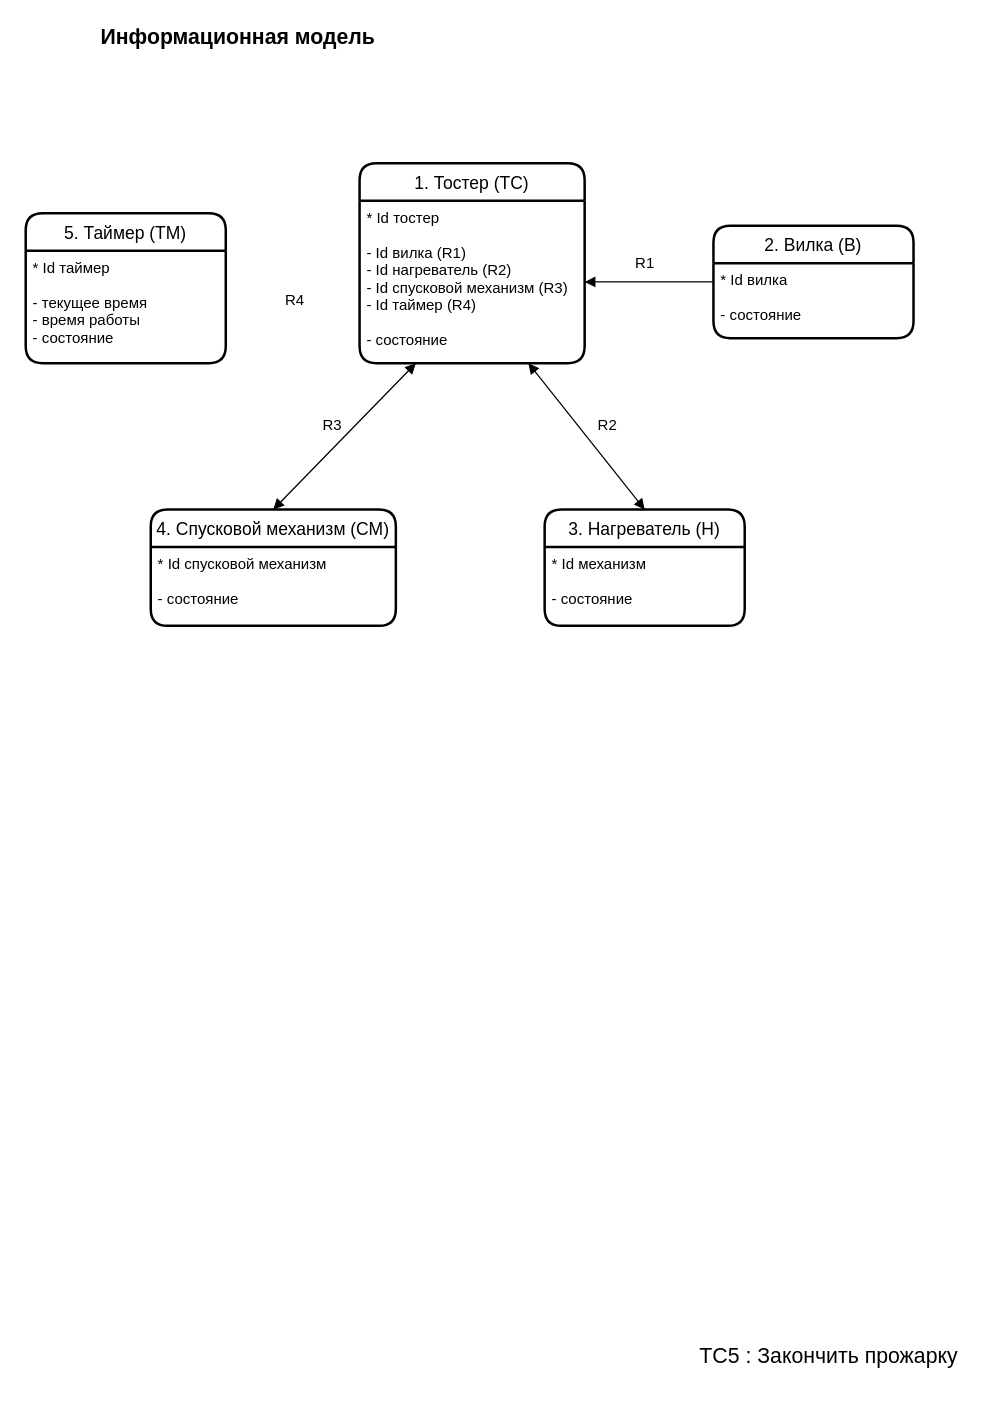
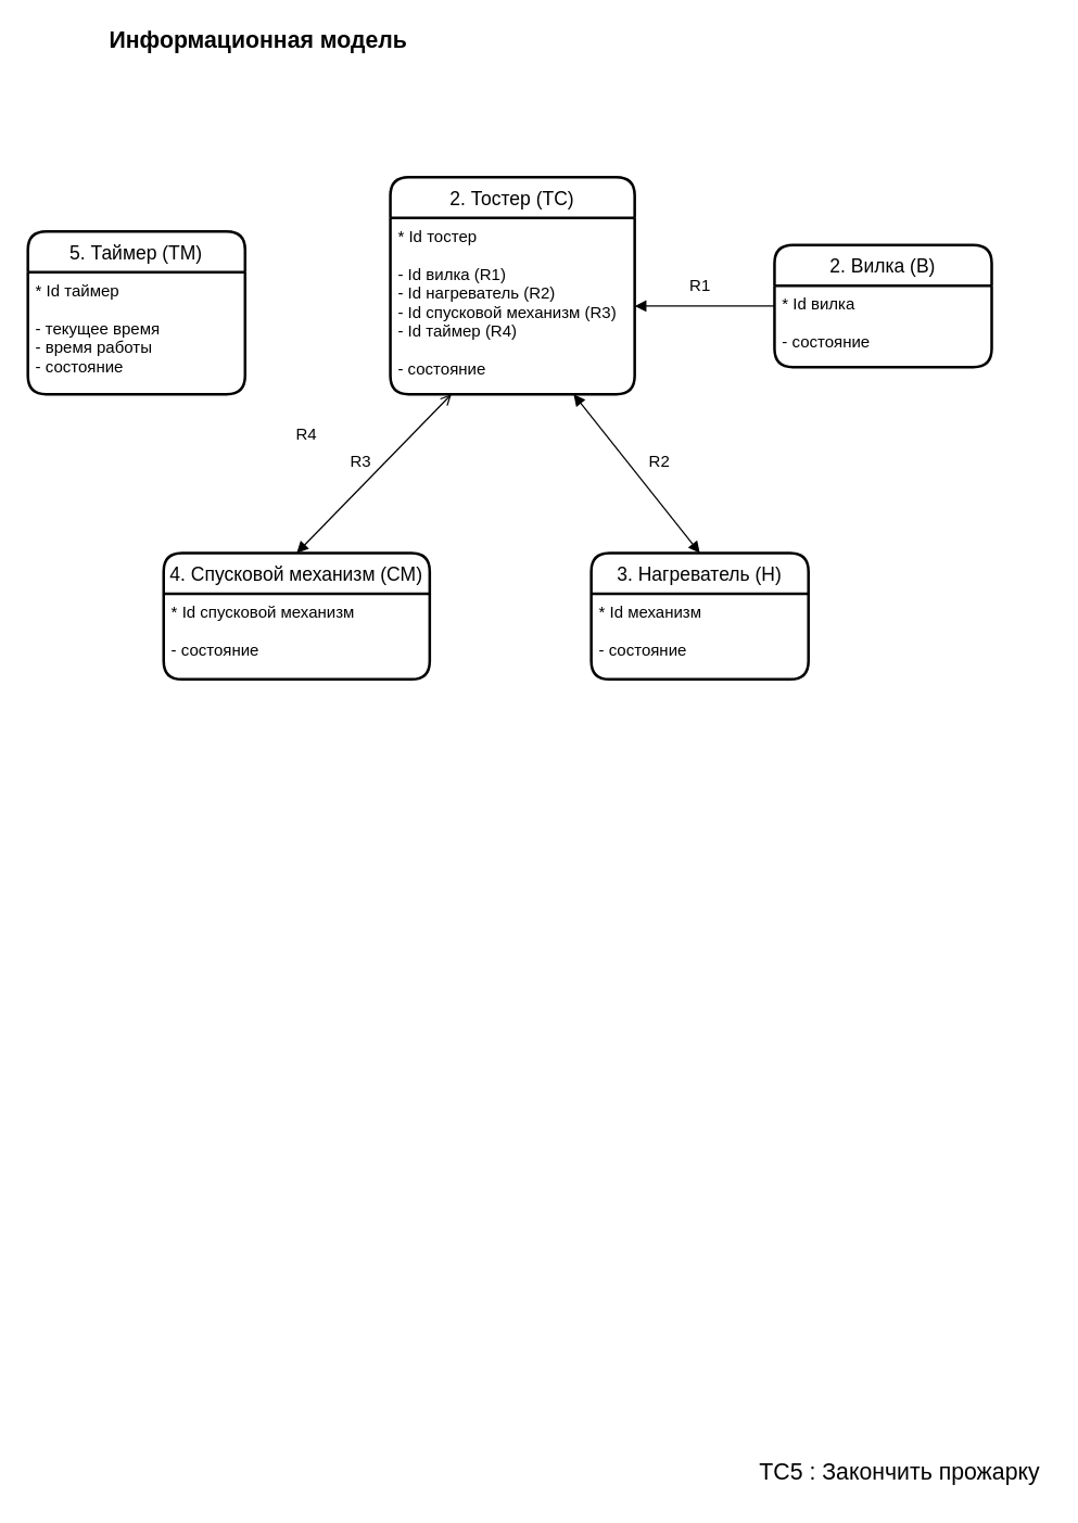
  <mxCell id="0" />
  <mxCell id="1" parent="0" />
  <mxCell id="2" value="Информационная модель" style="text;html=1;strokeColor=none;fillColor=none;align=center;verticalAlign=middle;whiteSpace=wrap;rounded=0;fontStyle=1;fontSize=17;" parent="1" vertex="1"><mxGeometry x="40" y="20" width="300" height="20" as="geometry" /></mxCell>
- <mxCell id="3" value="1. Тостер (ТС)" style="swimlane;childLayout=stackLayout;horizontal=1;startSize=30;horizontalStack=0;rounded=1;fontSize=14;fontStyle=0;strokeWidth=2;resizeParent=0;resizeLast=1;shadow=0;dashed=0;align=center;" parent="1" vertex="1"><mxGeometry x="287" y="130" width="180" height="160" as="geometry" /></mxCell>
+ <mxCell id="3" value="2. Тостер (ТС)" style="swimlane;childLayout=stackLayout;horizontal=1;startSize=30;horizontalStack=0;rounded=1;fontSize=14;fontStyle=0;strokeWidth=2;resizeParent=0;resizeLast=1;shadow=0;dashed=0;align=center;" parent="1" vertex="1"><mxGeometry x="287" y="130" width="180" height="160" as="geometry" /></mxCell>
  <mxCell id="4" value="* Id тостер&#10;&#10;- Id вилка (R1)&#10;- Id нагреватель (R2)&#10;- Id спусковой механизм (R3)&#10;- Id таймер (R4)&#10;&#10;- состояние " style="align=left;strokeColor=none;fillColor=none;spacingLeft=4;fontSize=12;verticalAlign=top;resizable=0;rotatable=0;part=1;" parent="3" vertex="1"><mxGeometry y="30" width="180" height="130" as="geometry" /></mxCell>
  <mxCell id="5" value="" style="endArrow=block;startArrow=block;endFill=1;startFill=1;html=1;exitX=0.75;exitY=1;exitDx=0;exitDy=0;entryX=0.5;entryY=0;entryDx=0;entryDy=0;" parent="1" source="4" target="18" edge="1"><mxGeometry width="160" relative="1" as="geometry"><mxPoint x="420" y="340" as="sourcePoint" /><mxPoint x="580" y="340" as="targetPoint" /></mxGeometry></mxCell>
- <mxCell id="6" value="" style="endArrow=block;startArrow=block;endFill=1;startFill=1;html=1;exitX=0.5;exitY=0;exitDx=0;exitDy=0;entryX=0.25;entryY=1;entryDx=0;entryDy=0;" parent="1" source="16" target="4" edge="1"><mxGeometry width="160" relative="1" as="geometry"><mxPoint x="320" y="350" as="sourcePoint" /><mxPoint x="480" y="350" as="targetPoint" /></mxGeometry></mxCell>
+ <mxCell id="6" value="" style="endArrow=open;startArrow=block;endFill=1;startFill=1;html=1;exitX=0.5;exitY=0;exitDx=0;exitDy=0;entryX=0.25;entryY=1;entryDx=0;entryDy=0;" parent="1" source="16" target="4" edge="1"><mxGeometry width="160" relative="1" as="geometry"><mxPoint x="320" y="350" as="sourcePoint" /><mxPoint x="480" y="350" as="targetPoint" /></mxGeometry></mxCell>
  <mxCell id="7" value="" style="endArrow=none;startArrow=block;endFill=1;startFill=1;html=1;exitX=1;exitY=0.5;exitDx=0;exitDy=0;entryX=0;entryY=0.5;entryDx=0;entryDy=0;" parent="1" source="4" target="8" edge="1"><mxGeometry width="160" relative="1" as="geometry"><mxPoint x="320" y="350" as="sourcePoint" /><mxPoint x="480" y="350" as="targetPoint" /></mxGeometry></mxCell>
  <mxCell id="8" value="2. Вилка (В)" style="swimlane;childLayout=stackLayout;horizontal=1;startSize=30;horizontalStack=0;rounded=1;fontSize=14;fontStyle=0;strokeWidth=2;resizeParent=0;resizeLast=1;shadow=0;dashed=0;align=center;" parent="1" vertex="1"><mxGeometry x="570" y="180" width="160" height="90" as="geometry" /></mxCell>
  <mxCell id="9" value="* Id вилка&#10;&#10;- состояние" style="align=left;strokeColor=none;fillColor=none;spacingLeft=4;fontSize=12;verticalAlign=top;resizable=0;rotatable=0;part=1;" parent="8" vertex="1"><mxGeometry y="30" width="160" height="60" as="geometry" /></mxCell>
  <mxCell id="10" value="R1" style="text;html=1;align=center;verticalAlign=middle;resizable=0;points=[];autosize=1;" parent="1" vertex="1"><mxGeometry x="500" y="200" width="30" height="20" as="geometry" /></mxCell>
  <mxCell id="11" value="R2" style="text;html=1;align=center;verticalAlign=middle;resizable=0;points=[];autosize=1;" parent="1" vertex="1"><mxGeometry x="470" y="330" width="30" height="20" as="geometry" /></mxCell>
  <mxCell id="12" value="R3" style="text;html=1;align=center;verticalAlign=middle;resizable=0;points=[];autosize=1;" parent="1" vertex="1"><mxGeometry x="250" y="330" width="30" height="20" as="geometry" /></mxCell>
- <mxCell id="13" value="R4" style="text;html=1;align=center;verticalAlign=middle;resizable=0;points=[];autosize=1;" parent="1" vertex="1"><mxGeometry x="220" y="230" width="30" height="20" as="geometry" /></mxCell>
+ <mxCell id="13" value="R4" style="text;html=1;align=center;verticalAlign=middle;resizable=0;points=[];autosize=1;" parent="1" vertex="1"><mxGeometry x="210" y="310" width="30" height="20" as="geometry" /></mxCell>
  <mxCell id="14" value="5. Таймер (ТМ)" style="swimlane;childLayout=stackLayout;horizontal=1;startSize=30;horizontalStack=0;rounded=1;fontSize=14;fontStyle=0;strokeWidth=2;resizeParent=0;resizeLast=1;shadow=0;dashed=0;align=center;" parent="1" vertex="1"><mxGeometry x="20" y="170" width="160" height="120" as="geometry" /></mxCell>
  <mxCell id="15" value="* Id таймер&#10;&#10;- текущее время&#10;- время работы&#10;- состояние" style="align=left;strokeColor=none;fillColor=none;spacingLeft=4;fontSize=12;verticalAlign=top;resizable=0;rotatable=0;part=1;" parent="14" vertex="1"><mxGeometry y="30" width="160" height="90" as="geometry" /></mxCell>
  <mxCell id="16" value="4. Спусковой механизм (СМ)" style="swimlane;childLayout=stackLayout;horizontal=1;startSize=30;horizontalStack=0;rounded=1;fontSize=14;fontStyle=0;strokeWidth=2;resizeParent=0;resizeLast=1;shadow=0;dashed=0;align=center;" parent="1" vertex="1"><mxGeometry x="120" y="407" width="196" height="93" as="geometry" /></mxCell>
  <mxCell id="17" value="* Id спусковой механизм&#10;&#10;- состояние" style="align=left;strokeColor=none;fillColor=none;spacingLeft=4;fontSize=12;verticalAlign=top;resizable=0;rotatable=0;part=1;" parent="16" vertex="1"><mxGeometry y="30" width="196" height="63" as="geometry" /></mxCell>
  <mxCell id="18" value="3. Нагреватель (Н)" style="swimlane;childLayout=stackLayout;horizontal=1;startSize=30;horizontalStack=0;rounded=1;fontSize=14;fontStyle=0;strokeWidth=2;resizeParent=0;resizeLast=1;shadow=0;dashed=0;align=center;" parent="1" vertex="1"><mxGeometry x="435" y="407" width="160" height="93" as="geometry" /></mxCell>
  <mxCell id="19" value="* Id механизм&#10;&#10;- состояние" style="align=left;strokeColor=none;fillColor=none;spacingLeft=4;fontSize=12;verticalAlign=top;resizable=0;rotatable=0;part=1;" parent="18" vertex="1"><mxGeometry y="30" width="160" height="63" as="geometry" /></mxCell>
  <mxCell id="20" value="ТС5 : Закончить прожарку" style="text;html=1;align=center;verticalAlign=middle;resizable=0;points=[];autosize=1;fontSize=17;" parent="1" vertex="1"><mxGeometry x="552" y="1070" width="220" height="30" as="geometry" /></mxCell>
